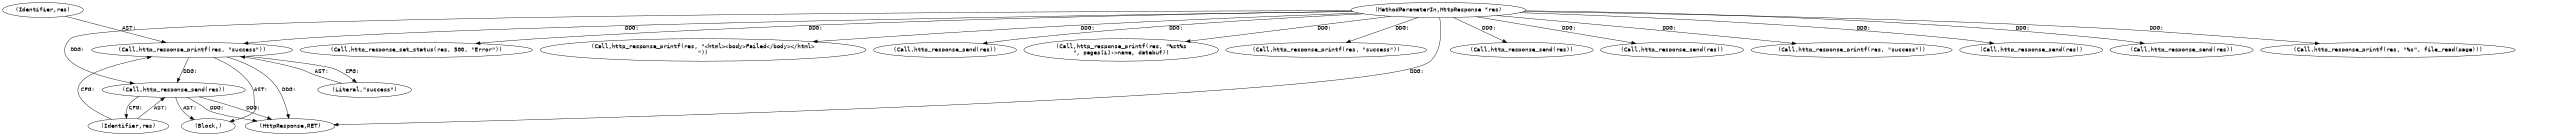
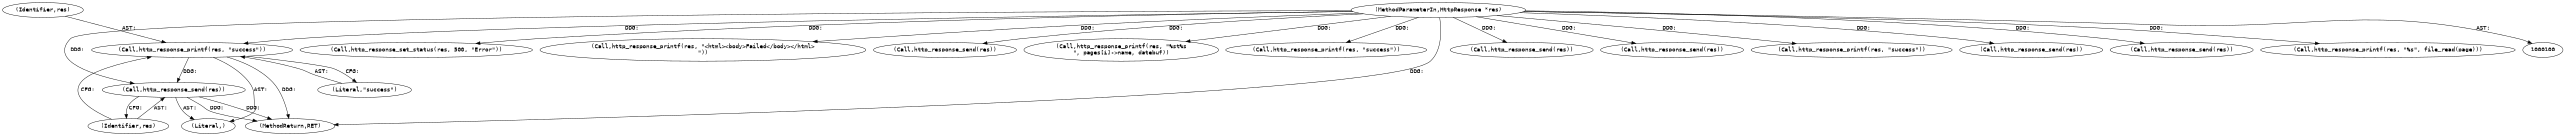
  digraph {
    fontname="DejaVu Sans Mono"
    node [fontname="DejaVu Sans Mono"]
    edge [fontname="DejaVu Sans Mono"]
    n1 [label="(Call,http_response_printf(res, \"success\"))"]
    n2 [label="(Call,http_response_send(res))"]
-   n3 [label="(HttpResponse,RET)"]
-   n4 [label="(Block,)"]
+   n3 [label="(MethodReturn,RET)"]
+   n4 [label="(Literal,)"]
    n5 [label="(Literal,\"success\")"]
    n6 [label="(Identifier,res)"]
    n7 [label="(MethodParameterIn,HttpResponse *res)"]
    n8 [label="(Call,http_response_set_status(res, 500, \"Error\"))"]
    n9 [label="(Call,http_response_printf(res, \"<html><body>Failed</body></html>\n\"))"]
    n10 [label="(Call,http_response_send(res))"]
    n11 [label="(Call,http_response_printf(res, \"%s\t%s\n\", pages[i]->name, datebuf))"]
    n12 [label="(Call,http_response_printf(res, \"success\"))"]
    n13 [label="(Call,http_response_send(res))"]
    n14 [label="(Call,http_response_send(res))"]
    n15 [label="(Call,http_response_printf(res, \"success\"))"]
    n16 [label="(Call,http_response_send(res))"]
    n17 [label="(Call,http_response_send(res))"]
    n18 [label="(Call,http_response_printf(res, \"%s\", file_read(page)))"]
+   1000100
    n20 [label="(Identifier,res)"]
    n1 -> n2 [label="DDG: "]
    n1 -> n3 [label="DDG: "]
    n1 -> n4 [label="AST: "]
    n1 -> n5 [label="CFG: "]
    n2 -> n3 [label="DDG: "]
    n2 -> n3 [label="DDG: "]
    n2 -> n4 [label="AST: "]
    n2 -> n6 [label="CFG: "]
    n5 -> n1 [label="AST: "]
    n6 -> n1 [label="CFG: "]
    n6 -> n2 [label="AST: "]
    n7 -> n1 [label="DDG: "]
    n7 -> n2 [label="DDG: "]
    n7 -> n3 [label="DDG: "]
    n7 -> n8 [label="DDG: "]
    n7 -> n9 [label="DDG: "]
    n7 -> n10 [label="DDG: "]
    n7 -> n11 [label="DDG: "]
    n7 -> n12 [label="DDG: "]
    n7 -> n13 [label="DDG: "]
    n7 -> n14 [label="DDG: "]
    n7 -> n15 [label="DDG: "]
    n7 -> n16 [label="DDG: "]
    n7 -> n17 [label="DDG: "]
    n7 -> n18 [label="DDG: "]
+   n7 -> 1000100 [label="AST: "]
    n20 -> n1 [label="AST: "]
  }
